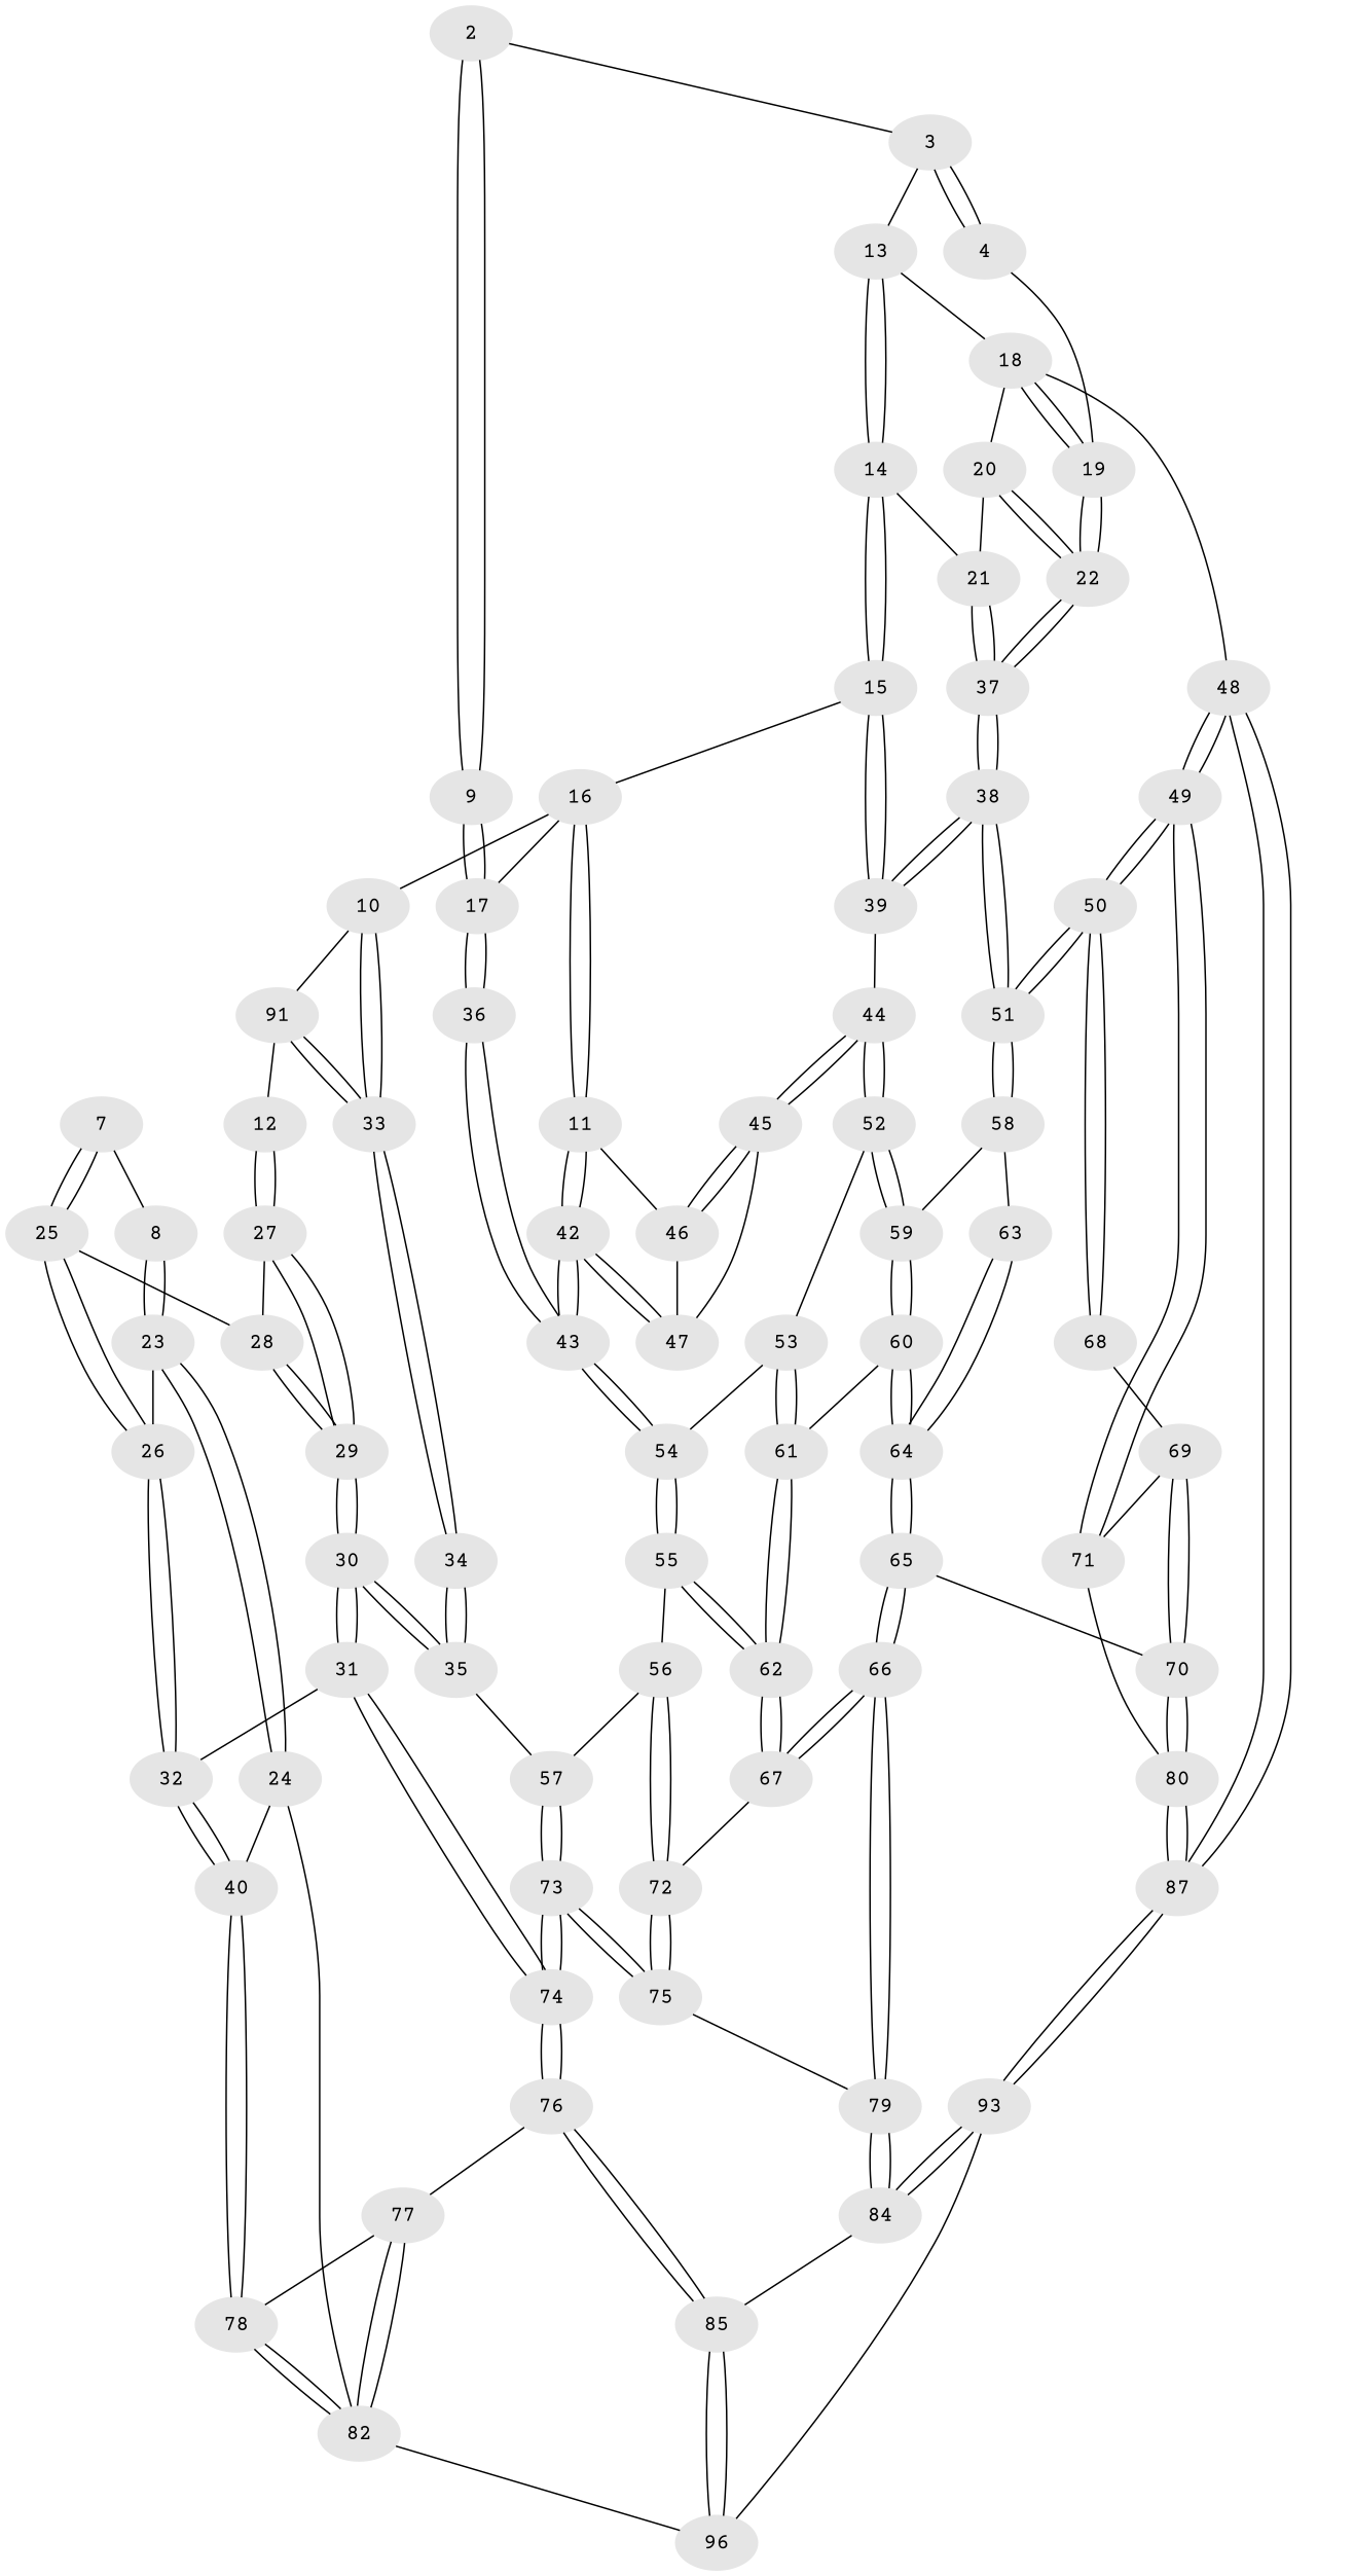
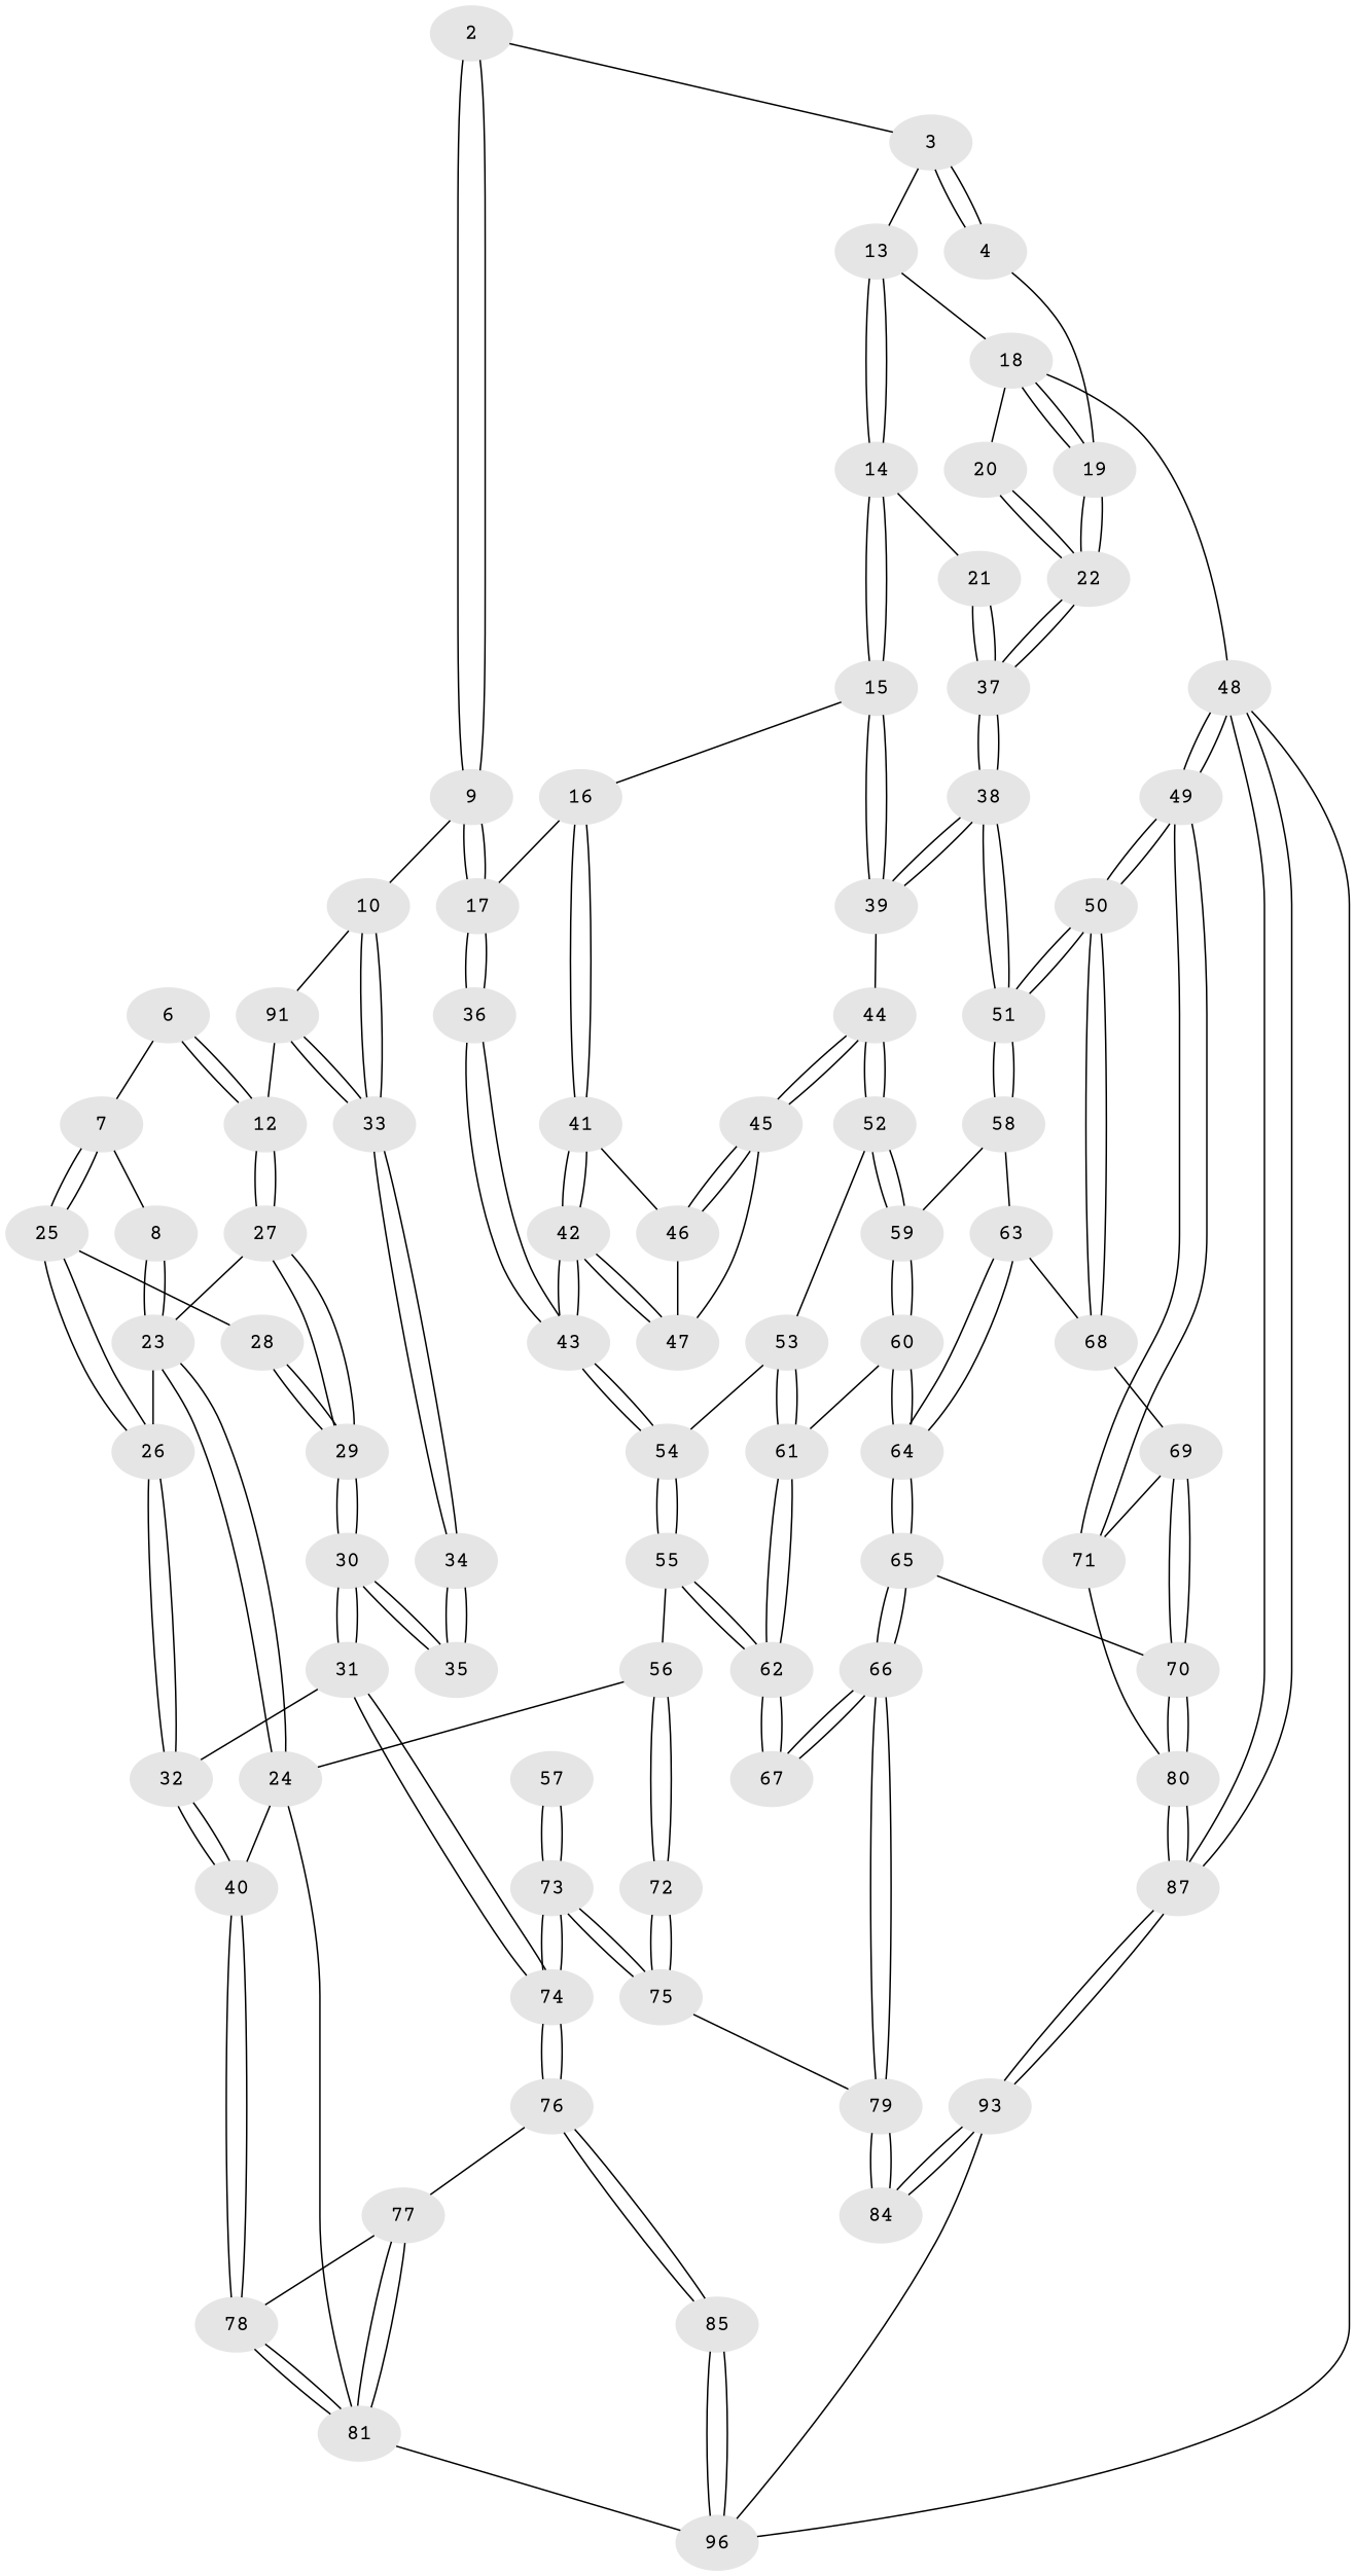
  graph {
    fontname="Courier Prime"
    node [color=gray90 fontname="Courier Prime" style=filled]
    edge [fontname="Courier Prime"]
    2
    3
    9
+   6
    7
    12
    4
    13
    10
    17
    19
    14
    18
    22
    48
    49
    n17 [label=87]
    n18 [label=96]
    8
    23
    24
    40
-   81 [label=82]
+   81
    25
    27
    26
    28
    n28 [label=91]
    33
    36
    34
    29
    15
    21
    20
    16
    39
    37
-   41 [label=11]
+   41
    44
    42
    46
    43
    38
    32
    78
    30
    31
    35
    74
    57
    76
    73
    54
    51
    58
    45
    52
    47
    55
    53
    59
    50
    71
    n65 [label=93]
    68
    80
    69
    63
    61
    60
    62
    56
    72
    67
    75
    64
    65
    66
    70
    79
    84
    77
    85
    2 -- 3
    2 -- 9
    2 -- 9
    3 -- 4
    3 -- 4
    3 -- 13
-   16 -- 10
+   9 -- 10
    9 -- 17
    9 -- 17
+   6 -- 7
+   6 -- 12
+   6 -- 12
    7 -- 8
    7 -- 25
    7 -- 25
    12 -- 27
    12 -- 27
    4 -- 19
    13 -- 14
    13 -- 14
    13 -- 18
    10 -- n28
    10 -- 33
    10 -- 33
    17 -- 36
    17 -- 36
    19 -- 22
    19 -- 22
    14 -- 15
    14 -- 15
    14 -- 21
    18 -- 19
    18 -- 19
    18 -- 48
    18 -- 20
    22 -- 37
    22 -- 37
    48 -- 49
    48 -- 49
    48 -- n17
    48 -- n17
+   48 -- n18
    49 -- 50
    49 -- 50
    49 -- 71
    49 -- 71
    n17 -- n65
    n17 -- n65
    8 -- 23
    8 -- 23
    23 -- 24
    23 -- 24
    23 -- 26
    24 -- 40
    24 -- 81
    40 -- 78
    40 -- 78
    81 -- n18
    25 -- 26
    25 -- 26
    25 -- 28
-   27 -- 28
+   27 -- 23
    27 -- 29
    27 -- 29
    26 -- 32
    26 -- 32
    28 -- 29
    28 -- 29
    n28 -- 12
    n28 -- 33
    n28 -- 33
    33 -- 34
    33 -- 34
    36 -- 43
    36 -- 43
    34 -- 35
    34 -- 35
    29 -- 30
    29 -- 30
    15 -- 16
    15 -- 39
    15 -- 39
    21 -- 37
    21 -- 37
    20 -- 22
    20 -- 22
-   20 -- 21
    16 -- 17
    16 -- 41
    16 -- 41
    39 -- 44
    37 -- 38
    37 -- 38
    41 -- 42
    41 -- 42
    41 -- 46
    44 -- 45
    44 -- 45
    44 -- 52
    44 -- 52
    42 -- 43
    42 -- 43
    42 -- 47
    42 -- 47
    46 -- 47
    43 -- 54
    43 -- 54
    38 -- 39
    38 -- 39
    38 -- 51
    38 -- 51
    32 -- 40
    32 -- 40
    78 -- 81
    78 -- 81
    30 -- 31
    30 -- 31
    30 -- 35
    30 -- 35
    31 -- 32
    31 -- 74
    31 -- 74
-   35 -- 57
    74 -- 76
    74 -- 76
    57 -- 73
    57 -- 73
    76 -- 77
    76 -- 85
    76 -- 85
    73 -- 74
    73 -- 74
    73 -- 75
    73 -- 75
    54 -- 55
    54 -- 55
    51 -- 58
    51 -- 58
    58 -- 59
    58 -- 63
    45 -- 46
    45 -- 46
    45 -- 47
    52 -- 53
    52 -- 59
    52 -- 59
    55 -- 62
    55 -- 62
    55 -- 56
    53 -- 54
    53 -- 61
    53 -- 61
    59 -- 60
    59 -- 60
    50 -- 51
    50 -- 51
    50 -- 68
    50 -- 68
    71 -- 80
    n65 -- n18
    n65 -- 84
    n65 -- 84
    68 -- 69
    80 -- n17
    80 -- n17
    69 -- 71
    69 -- 70
    69 -- 70
+   63 -- 68
    63 -- 64
    63 -- 64
    61 -- 62
    61 -- 62
    60 -- 61
    60 -- 64
    60 -- 64
    62 -- 67
    62 -- 67
-   56 -- 57
+   56 -- 24
    56 -- 72
    56 -- 72
    72 -- 75
    72 -- 75
-   67 -- 72
    75 -- 79
    64 -- 65
    64 -- 65
    65 -- 66
    65 -- 66
    65 -- 70
    66 -- 67
    66 -- 67
    66 -- 79
    66 -- 79
    70 -- 80
    70 -- 80
    79 -- 84
    79 -- 84
-   84 -- 85
    77 -- 81
    77 -- 81
    77 -- 78
    85 -- n18
    85 -- n18
  }
